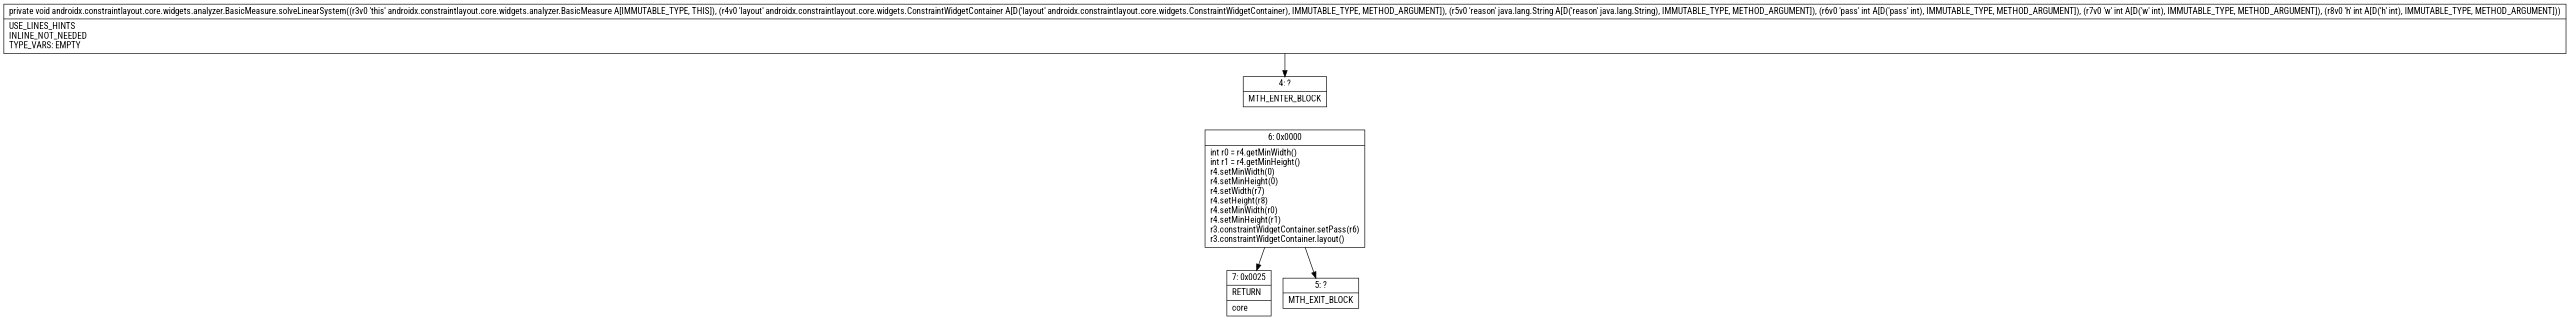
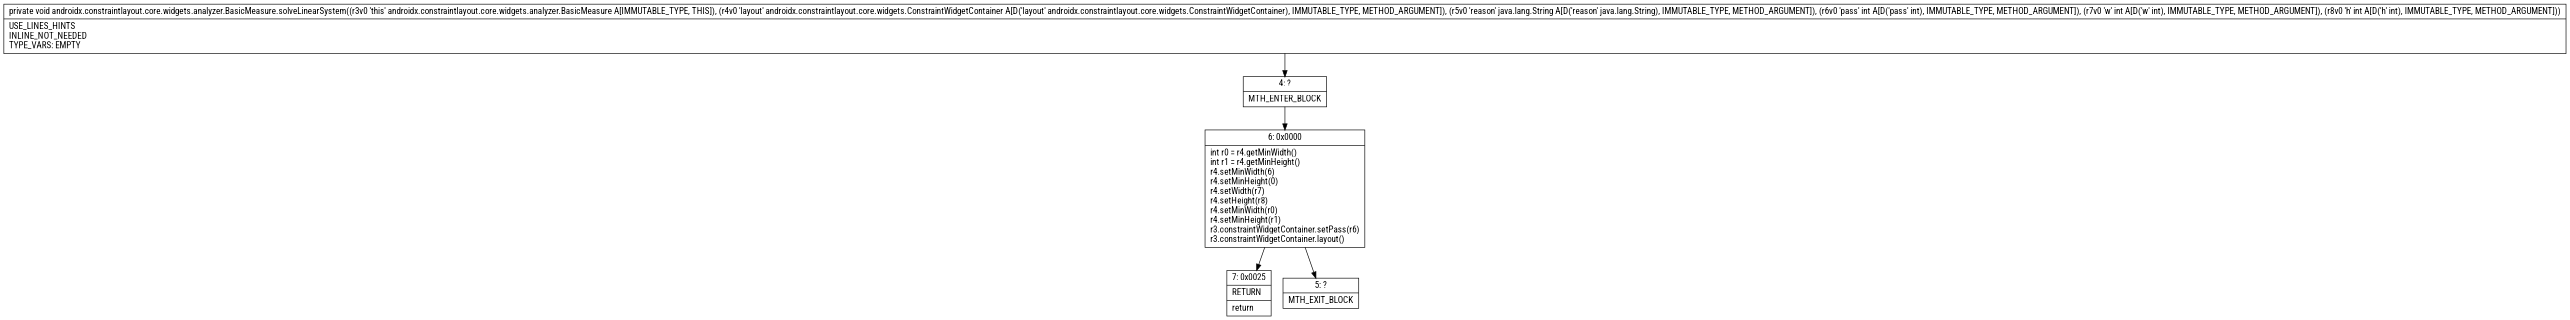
  digraph {
    fontname="Roboto Condensed"
    node [fontname="Roboto Condensed" shape=record]
    edge [fontname="Roboto Condensed"]
    n1 [label="{4\:\ ?|MTH_ENTER_BLOCK\l}"]
-   n2 [label="{6\:\ 0x0000|int r0 = r4.getMinWidth()\lint r1 = r4.getMinHeight()\lr4.setMinWidth(0)\lr4.setMinHeight(0)\lr4.setWidth(r7)\lr4.setHeight(r8)\lr4.setMinWidth(r0)\lr4.setMinHeight(r1)\lr3.constraintWidgetContainer.setPass(r6)\lr3.constraintWidgetContainer.layout()\l}"]
-   n3 [label="{7\:\ 0x0025|RETURN\l|core\l}"]
+   n2 [label="{6\:\ 0x0000|int r0 = r4.getMinWidth()\lint r1 = r4.getMinHeight()\lr4.setMinWidth(6)\lr4.setMinHeight(0)\lr4.setWidth(r7)\lr4.setHeight(r8)\lr4.setMinWidth(r0)\lr4.setMinHeight(r1)\lr3.constraintWidgetContainer.setPass(r6)\lr3.constraintWidgetContainer.layout()\l}"]
+   n3 [label="{7\:\ 0x0025|RETURN\l|return\l}"]
    n4 [label="{5\:\ ?|MTH_EXIT_BLOCK\l}"]
    n5 [label="{private void androidx.constraintlayout.core.widgets.analyzer.BasicMeasure.solveLinearSystem((r3v0 'this' androidx.constraintlayout.core.widgets.analyzer.BasicMeasure A[IMMUTABLE_TYPE, THIS]), (r4v0 'layout' androidx.constraintlayout.core.widgets.ConstraintWidgetContainer A[D('layout' androidx.constraintlayout.core.widgets.ConstraintWidgetContainer), IMMUTABLE_TYPE, METHOD_ARGUMENT]), (r5v0 'reason' java.lang.String A[D('reason' java.lang.String), IMMUTABLE_TYPE, METHOD_ARGUMENT]), (r6v0 'pass' int A[D('pass' int), IMMUTABLE_TYPE, METHOD_ARGUMENT]), (r7v0 'w' int A[D('w' int), IMMUTABLE_TYPE, METHOD_ARGUMENT]), (r8v0 'h' int A[D('h' int), IMMUTABLE_TYPE, METHOD_ARGUMENT]))  | USE_LINES_HINTS\lINLINE_NOT_NEEDED\lTYPE_VARS: EMPTY\l}"]
+   n1 -> n2
    n2 -> n3
    n2 -> n4
    n5 -> n1
  }
